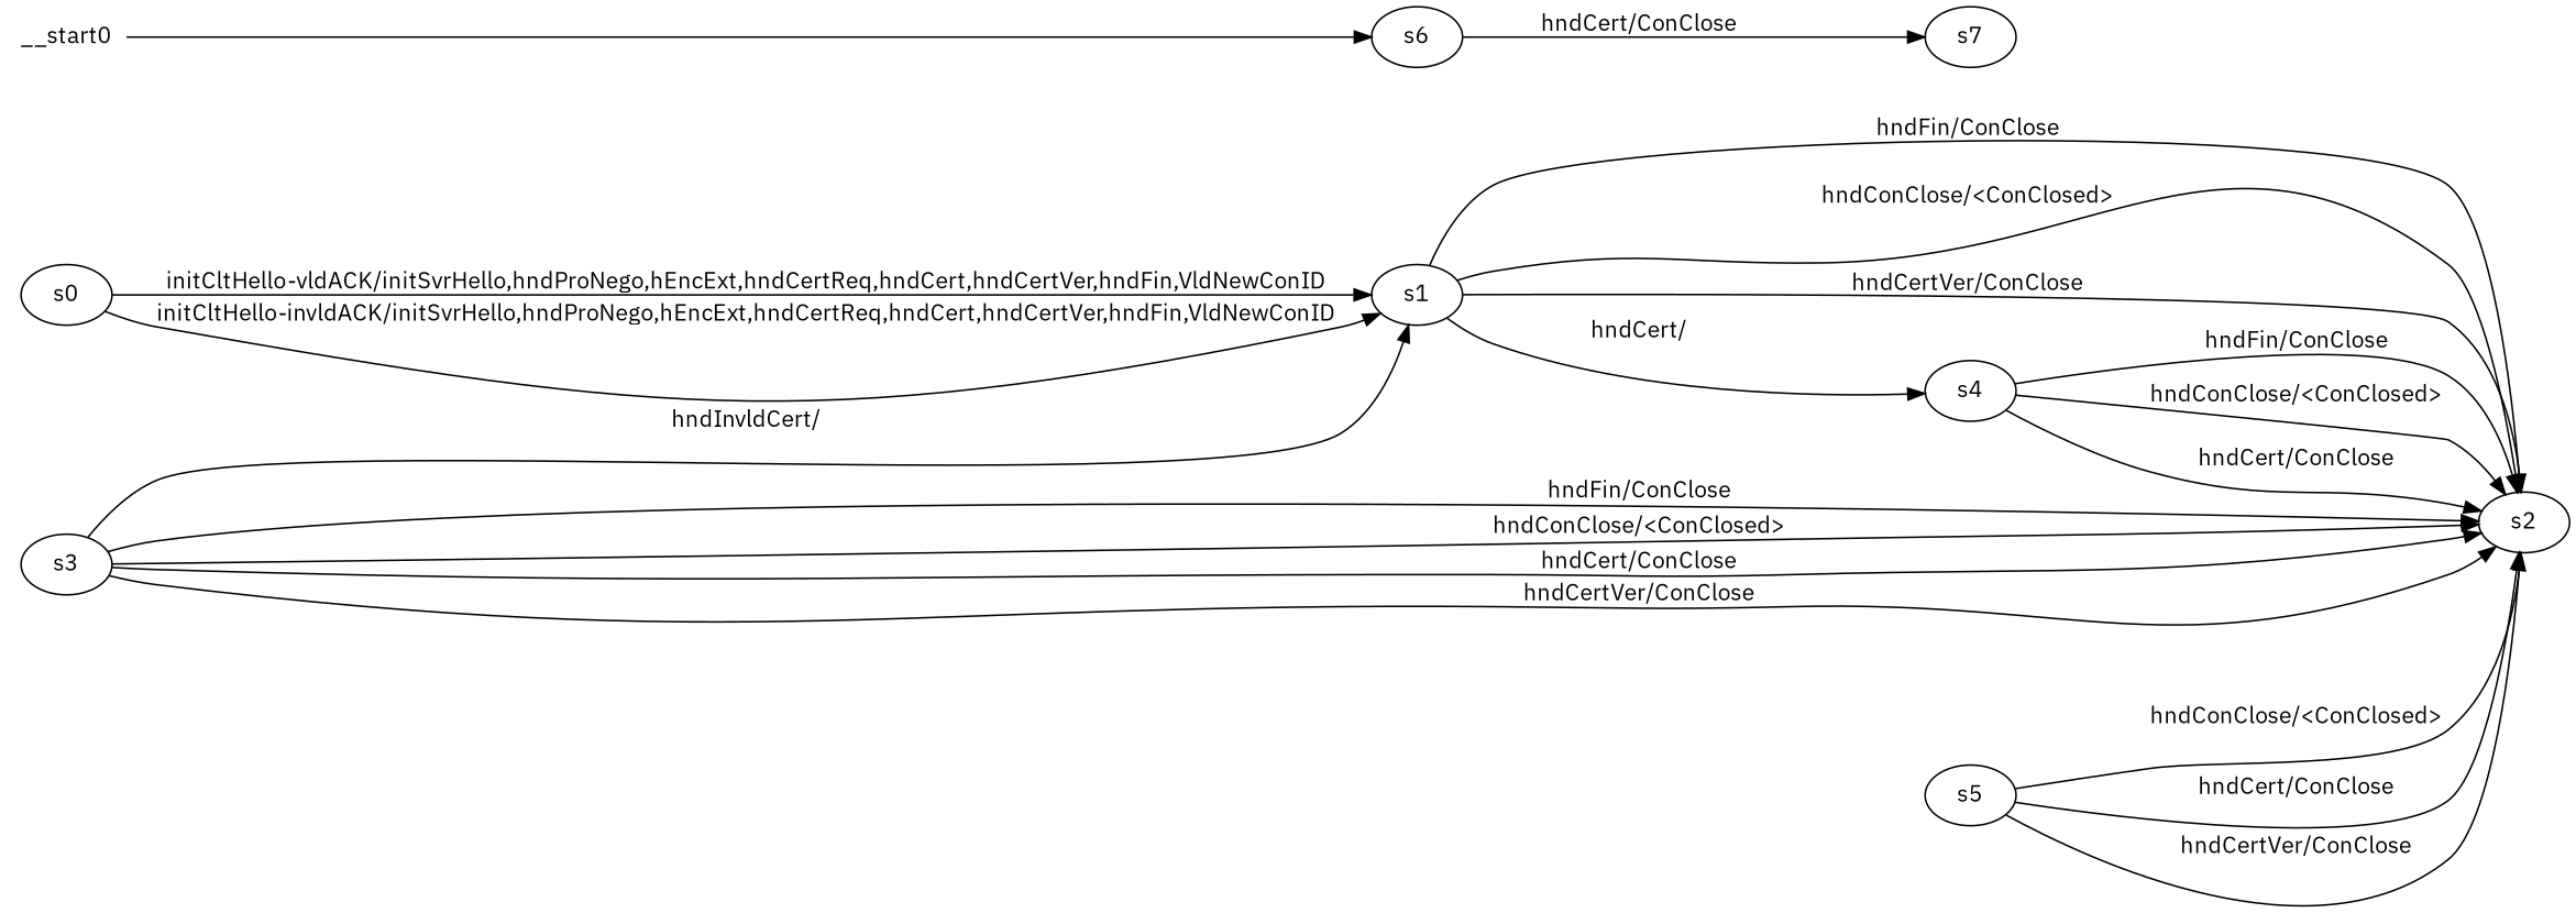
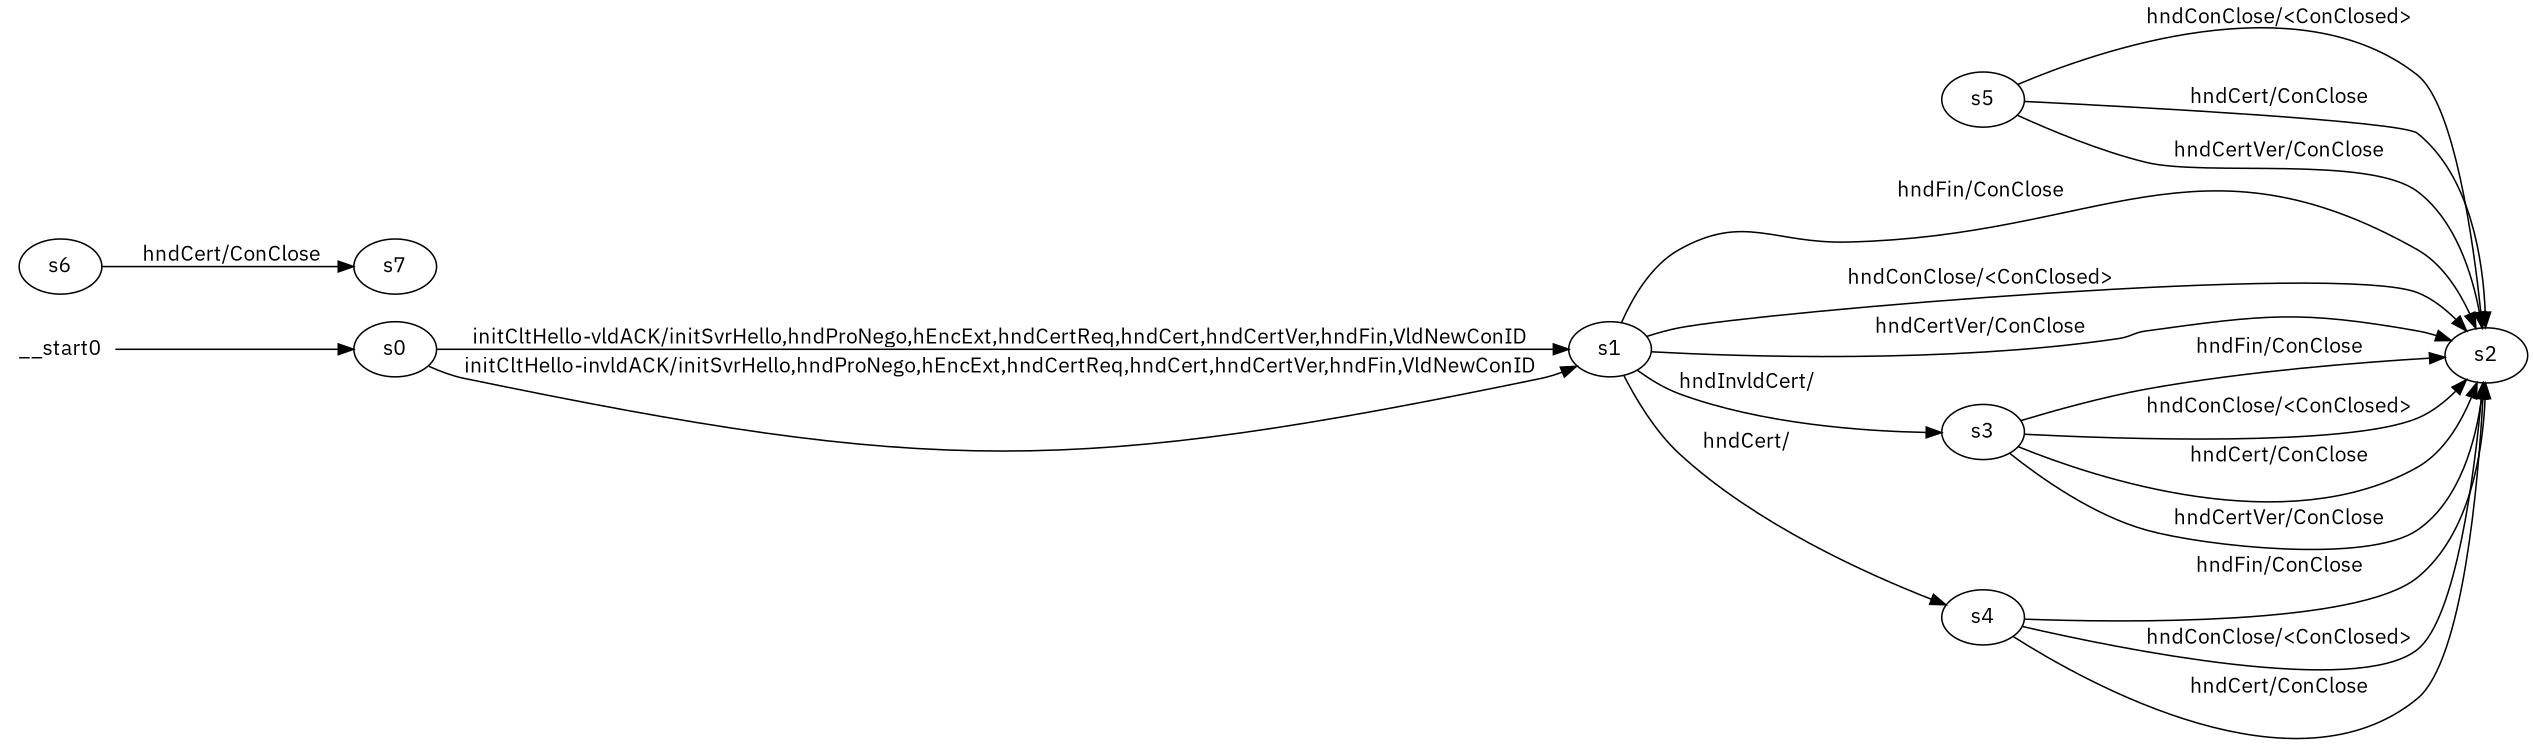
  digraph {
    fontname="IBM Plex Sans"
    rankdir=LR
    node [fontname="IBM Plex Sans"]
    edge [fontname="IBM Plex Sans"]
    n1 [label=s0]
    n2 [label=s1]
    n3 [label=s2]
    n4 [label=s3]
    n5 [label=s4]
    n6 [label=s5]
    n7 [label=s6]
    n8 [label=s7]
    __start0 [shape=none]
    n1 -> n2 [label="initCltHello-vldACK/initSvrHello,hndProNego,hEncExt,hndCertReq,hndCert,hndCertVer,hndFin,VldNewConID "]
    n1 -> n2 [label="initCltHello-invldACK/initSvrHello,hndProNego,hEncExt,hndCertReq,hndCert,hndCertVer,hndFin,VldNewConID "]
    n2 -> n3 [label="hndFin/ConClose "]
    n2 -> n3 [label="hndConClose/<ConClosed> "]
    n2 -> n3 [label="hndCertVer/ConClose "]
-   n4 -> n2 [label="hndInvldCert/ "]
+   n2 -> n4 [label="hndInvldCert/ "]
    n2 -> n5 [label="hndCert/ "]
    n4 -> n3 [label="hndFin/ConClose "]
    n4 -> n3 [label="hndConClose/<ConClosed> "]
    n4 -> n3 [label="hndCert/ConClose "]
    n4 -> n3 [label="hndCertVer/ConClose "]
    n5 -> n3 [label="hndFin/ConClose "]
    n5 -> n3 [label="hndConClose/<ConClosed> "]
    n5 -> n3 [label="hndCert/ConClose "]
    n6 -> n3 [label="hndConClose/<ConClosed> "]
    n6 -> n3 [label="hndCert/ConClose "]
    n6 -> n3 [label="hndCertVer/ConClose "]
    n7 -> n8 [label="hndCert/ConClose "]
-   __start0 -> n7
+   __start0 -> n1
  }
